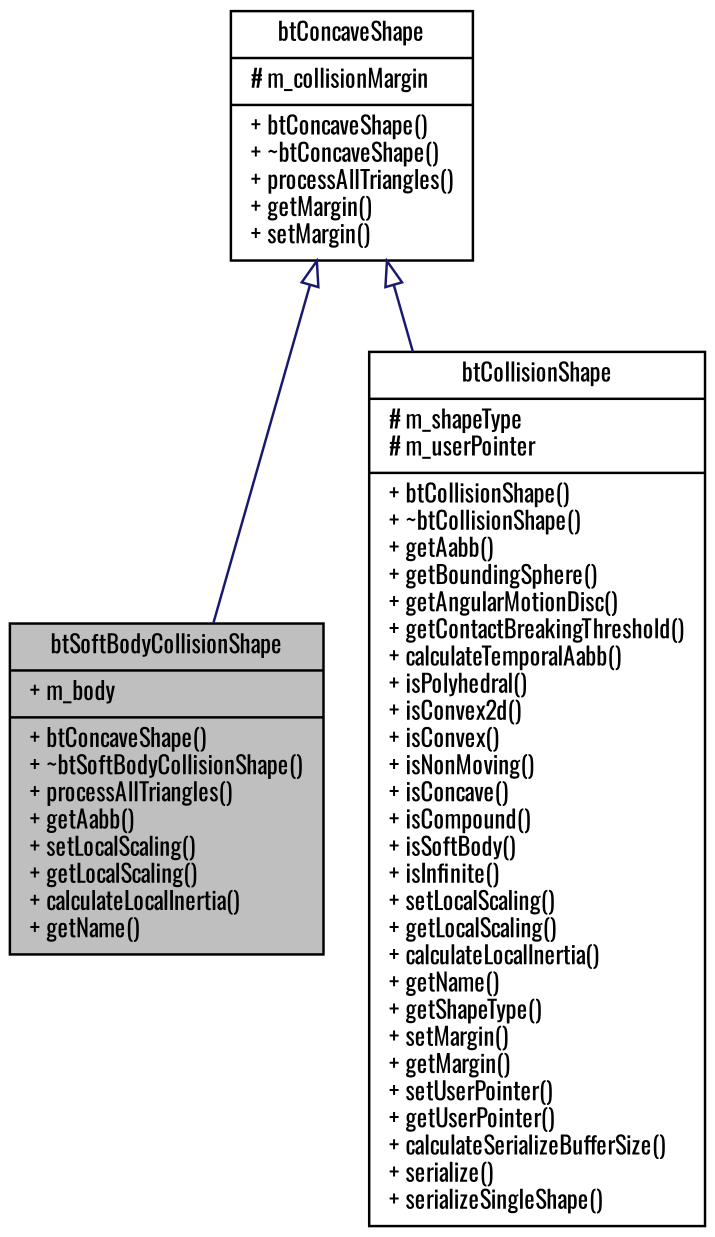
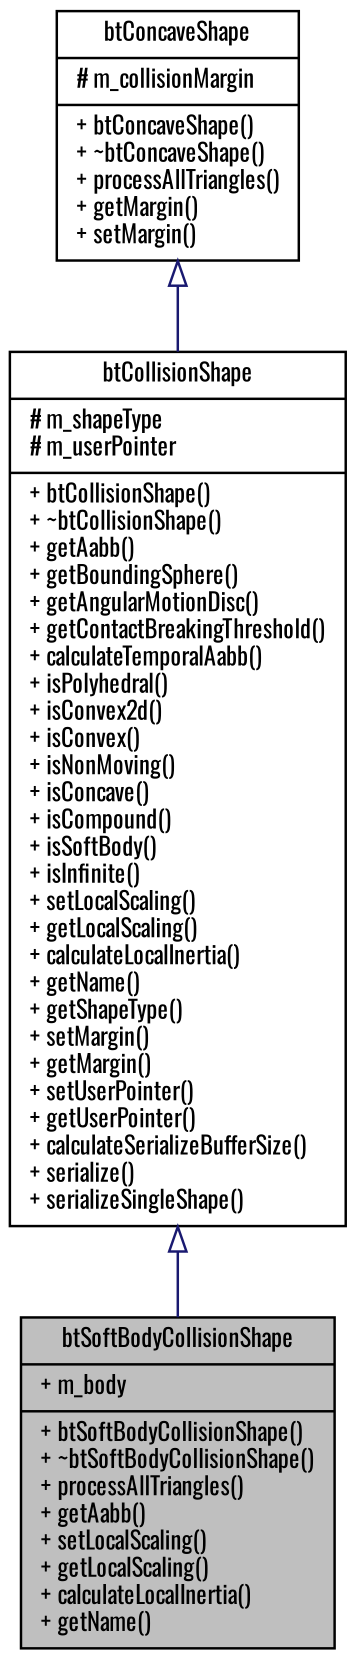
  digraph {
    fontname=Oswald
    node [color=black fillcolor=white fontname=Oswald fontsize=10 shape=record style=filled]
    edge [arrowtail=empty color=midnightblue dir=back fontname=Oswald fontsize=10 labelfontname=Helvetica labelfontsize=10 style=solid]
-   n1 [fillcolor=grey75 fontcolor=black height=0.2 label="{btSoftBodyCollisionShape\n|+ m_body\l|+ btConcaveShape()\l+ ~btSoftBodyCollisionShape()\l+ processAllTriangles()\l+ getAabb()\l+ setLocalScaling()\l+ getLocalScaling()\l+ calculateLocalInertia()\l+ getName()\l}" width=0.4]
+   n1 [fillcolor=grey75 fontcolor=black height=0.2 label="{btSoftBodyCollisionShape\n|+ m_body\l|+ btSoftBodyCollisionShape()\l+ ~btSoftBodyCollisionShape()\l+ processAllTriangles()\l+ getAabb()\l+ setLocalScaling()\l+ getLocalScaling()\l+ calculateLocalInertia()\l+ getName()\l}" width=0.4]
    n2 [height=0.2 label="{btConcaveShape\n|# m_collisionMargin\l|+ btConcaveShape()\l+ ~btConcaveShape()\l+ processAllTriangles()\l+ getMargin()\l+ setMargin()\l}" width=0.4]
    n3 [height=0.2 label="{btCollisionShape\n|# m_shapeType\l# m_userPointer\l|+ btCollisionShape()\l+ ~btCollisionShape()\l+ getAabb()\l+ getBoundingSphere()\l+ getAngularMotionDisc()\l+ getContactBreakingThreshold()\l+ calculateTemporalAabb()\l+ isPolyhedral()\l+ isConvex2d()\l+ isConvex()\l+ isNonMoving()\l+ isConcave()\l+ isCompound()\l+ isSoftBody()\l+ isInfinite()\l+ setLocalScaling()\l+ getLocalScaling()\l+ calculateLocalInertia()\l+ getName()\l+ getShapeType()\l+ setMargin()\l+ getMargin()\l+ setUserPointer()\l+ getUserPointer()\l+ calculateSerializeBufferSize()\l+ serialize()\l+ serializeSingleShape()\l}" width=0.4]
-   n2 -> n1
+   n3 -> n1
    n2 -> n3
  }
